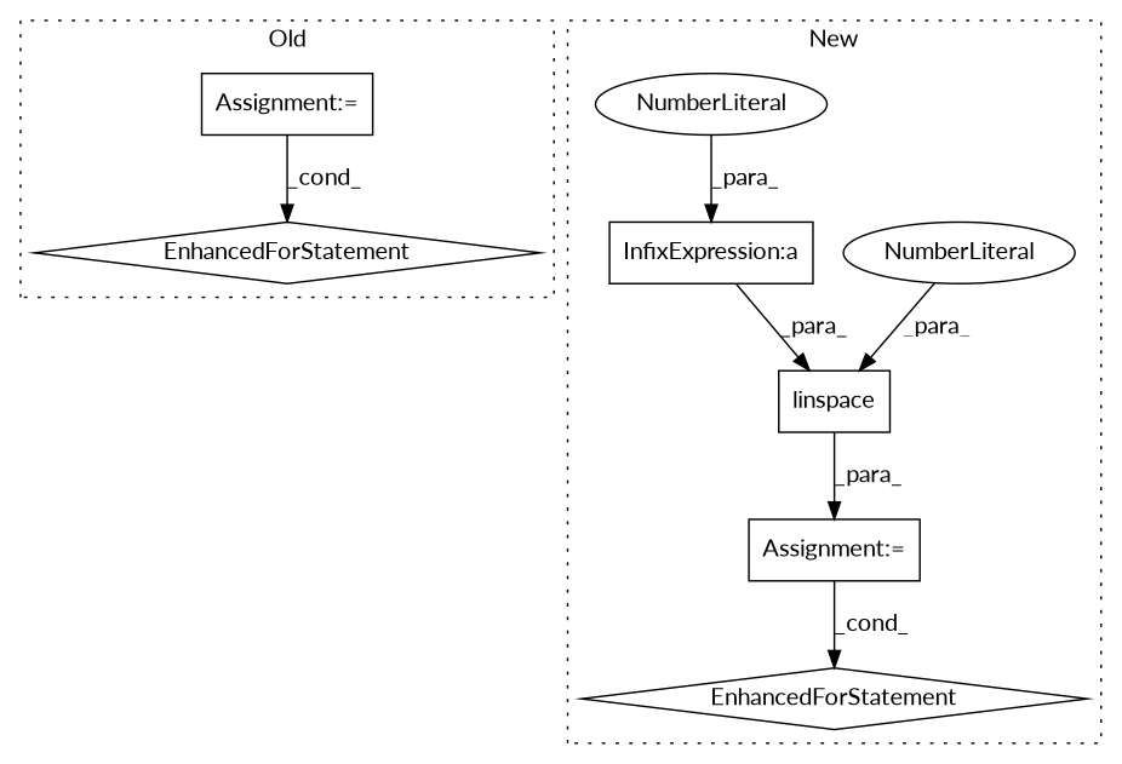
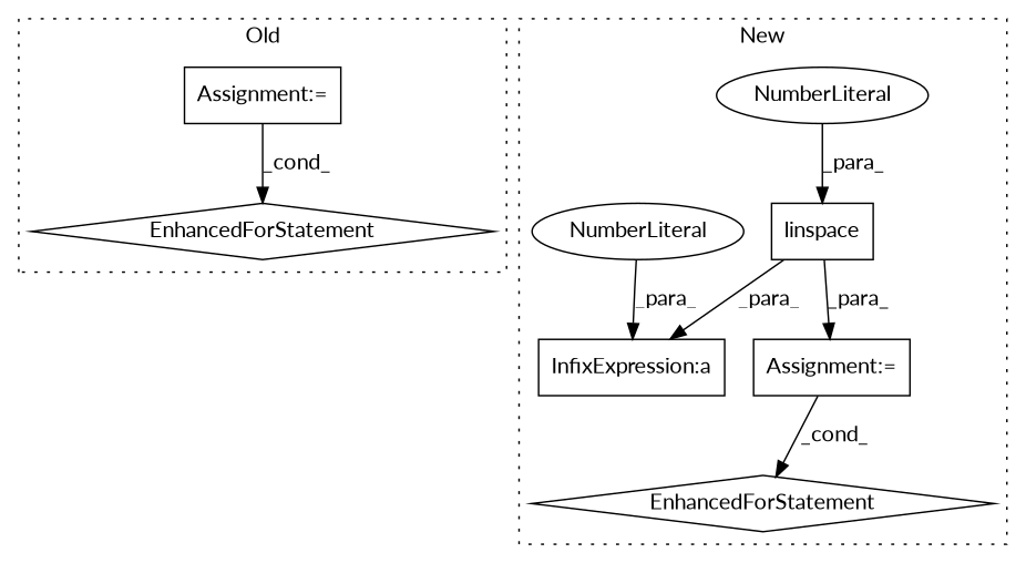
  digraph {
    fontname=Lato
    node [a=70 l="53,2" s="1121,1220" shape=box fontname=Lato]
    edge [fontname=Lato]
    n1 [label=EnhancedForStatement shape=diamond]
    n2 [a=7 label="Assignment:="]
    n3 [a=32 l="9,1" label=linspace s="1182,1208"]
    n4 [a=34 l=2 label=NumberLiteral s=1206 shape=ellipse]
    n5 [a=7 label="Assignment:=" s="1121,1209"]
    n6 [a=27 l=3 label="InfixExpression:a" s=1192]
    n7 [a=34 l=1 label=NumberLiteral s=1191 shape=ellipse]
    n8 [label=EnhancedForStatement s="1121,1209" shape=diamond]
    subgraph cluster_1 {
      label=Old
      style=dotted
      n1
      n2
    }
    subgraph cluster_2 {
      label=New
      style=dotted
      n3
      n4
      n5
      n6
      n7
      n8
    }
    n2 -> n1 [label=_cond_]
    n3 -> n5 [label=_para_]
    n4 -> n3 [label=_para_]
    n5 -> n8 [label=_cond_]
-   n6 -> n3 [label=_para_]
+   n3 -> n6 [label=_para_]
    n7 -> n6 [label=_para_]
  }
